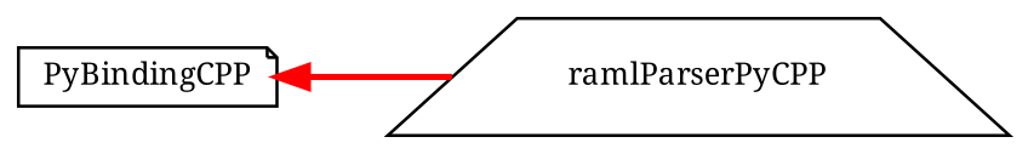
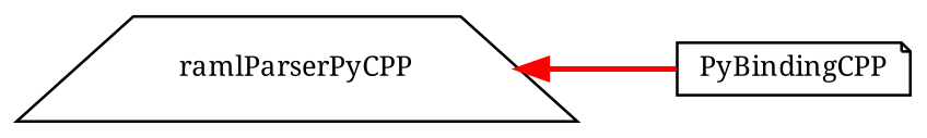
  digraph {
    rankdir=LR
    fontname="Noto Serif"
    node [color=black fillcolor=white fontname="Noto Serif" fontsize=10 style=filled]
    n1 [height=0.2 label=PyBindingCPP shape=note width=0.4]
    n2 [height=0.2 label=ramlParserPyCPP shape=trapezium width=0.4]
-   n1 -> n2 [color=red dir=back fontname="Noto Serif" fontsize=10 labelfontname=Helvetica labelfontsize=10 style=bold]
+   n2 -> n1 [color=red dir=back fontname="Noto Serif" fontsize=10 labelfontname=Helvetica labelfontsize=10 style=bold]
  }
